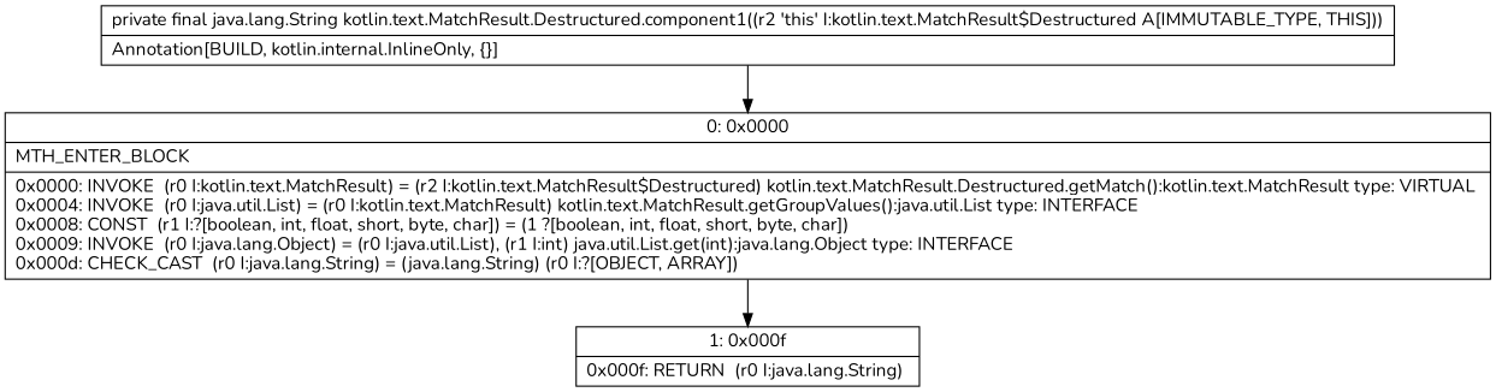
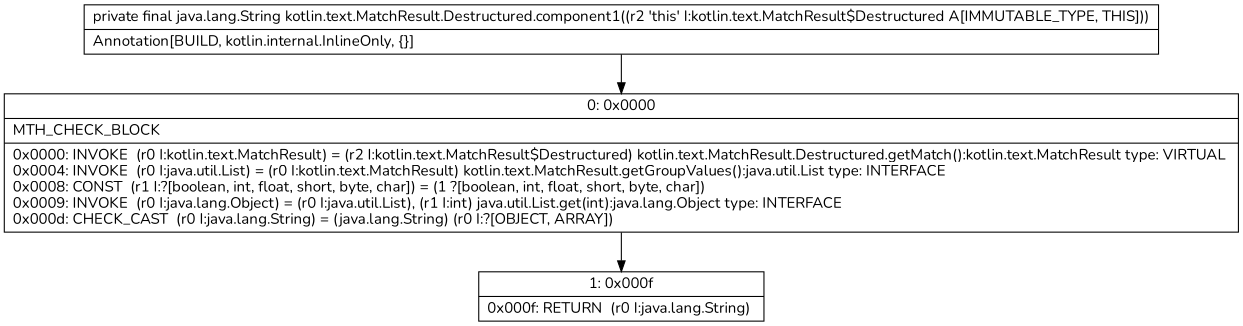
  digraph {
    fontname=Nunito
    node [shape=record fontname=Nunito]
    edge [fontname=Nunito]
-   n1 [label="{0\:\ 0x0000|MTH_ENTER_BLOCK\l|0x0000: INVOKE  (r0 I:kotlin.text.MatchResult) = (r2 I:kotlin.text.MatchResult$Destructured) kotlin.text.MatchResult.Destructured.getMatch():kotlin.text.MatchResult type: VIRTUAL \l0x0004: INVOKE  (r0 I:java.util.List) = (r0 I:kotlin.text.MatchResult) kotlin.text.MatchResult.getGroupValues():java.util.List type: INTERFACE \l0x0008: CONST  (r1 I:?[boolean, int, float, short, byte, char]) = (1 ?[boolean, int, float, short, byte, char]) \l0x0009: INVOKE  (r0 I:java.lang.Object) = (r0 I:java.util.List), (r1 I:int) java.util.List.get(int):java.lang.Object type: INTERFACE \l0x000d: CHECK_CAST  (r0 I:java.lang.String) = (java.lang.String) (r0 I:?[OBJECT, ARRAY]) \l}"]
+   n1 [label="{0\:\ 0x0000|MTH_CHECK_BLOCK\l|0x0000: INVOKE  (r0 I:kotlin.text.MatchResult) = (r2 I:kotlin.text.MatchResult$Destructured) kotlin.text.MatchResult.Destructured.getMatch():kotlin.text.MatchResult type: VIRTUAL \l0x0004: INVOKE  (r0 I:java.util.List) = (r0 I:kotlin.text.MatchResult) kotlin.text.MatchResult.getGroupValues():java.util.List type: INTERFACE \l0x0008: CONST  (r1 I:?[boolean, int, float, short, byte, char]) = (1 ?[boolean, int, float, short, byte, char]) \l0x0009: INVOKE  (r0 I:java.lang.Object) = (r0 I:java.util.List), (r1 I:int) java.util.List.get(int):java.lang.Object type: INTERFACE \l0x000d: CHECK_CAST  (r0 I:java.lang.String) = (java.lang.String) (r0 I:?[OBJECT, ARRAY]) \l}"]
    n2 [label="{1\:\ 0x000f|0x000f: RETURN  (r0 I:java.lang.String) \l}"]
    n3 [label="{private final java.lang.String kotlin.text.MatchResult.Destructured.component1((r2 'this' I:kotlin.text.MatchResult$Destructured A[IMMUTABLE_TYPE, THIS]))  | Annotation[BUILD, kotlin.internal.InlineOnly, \{\}]\l}"]
    n1 -> n2
    n3 -> n1
  }
